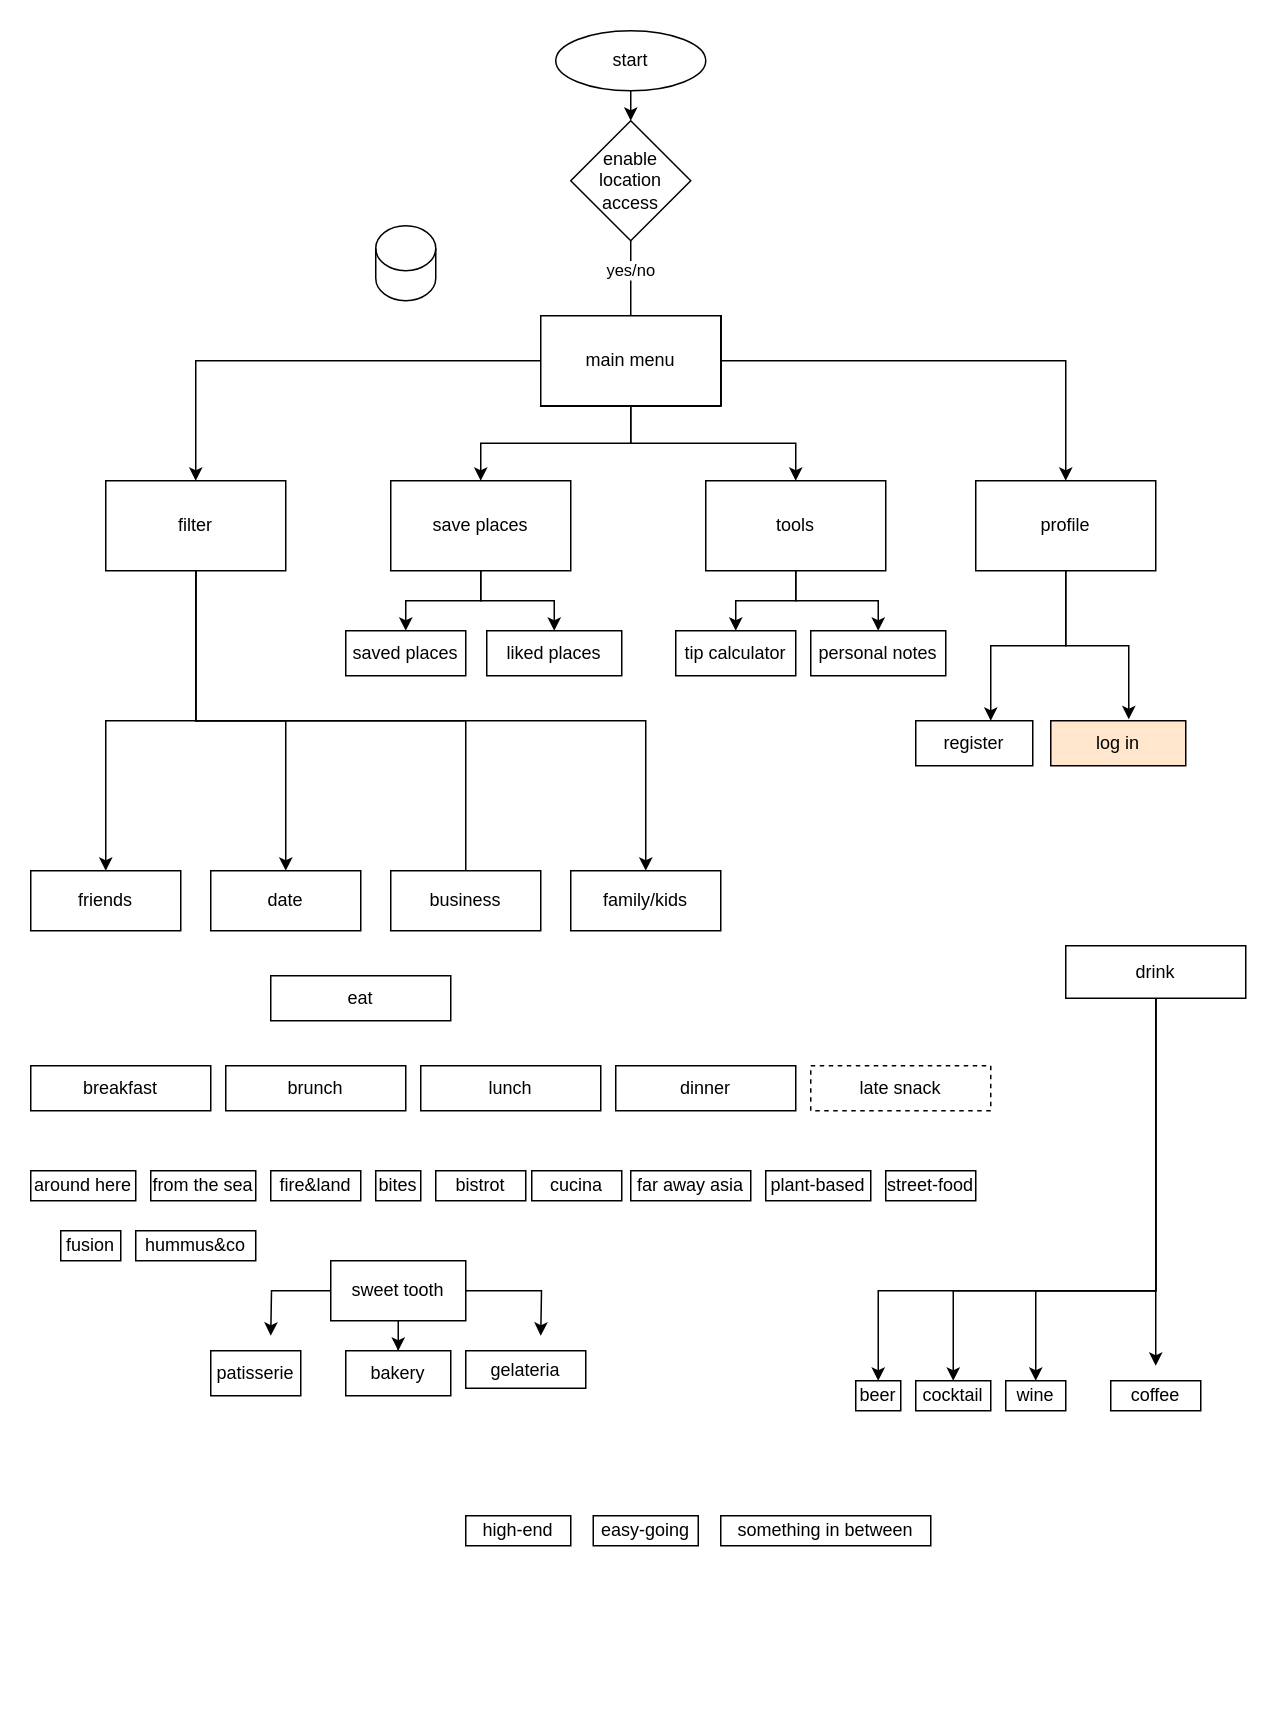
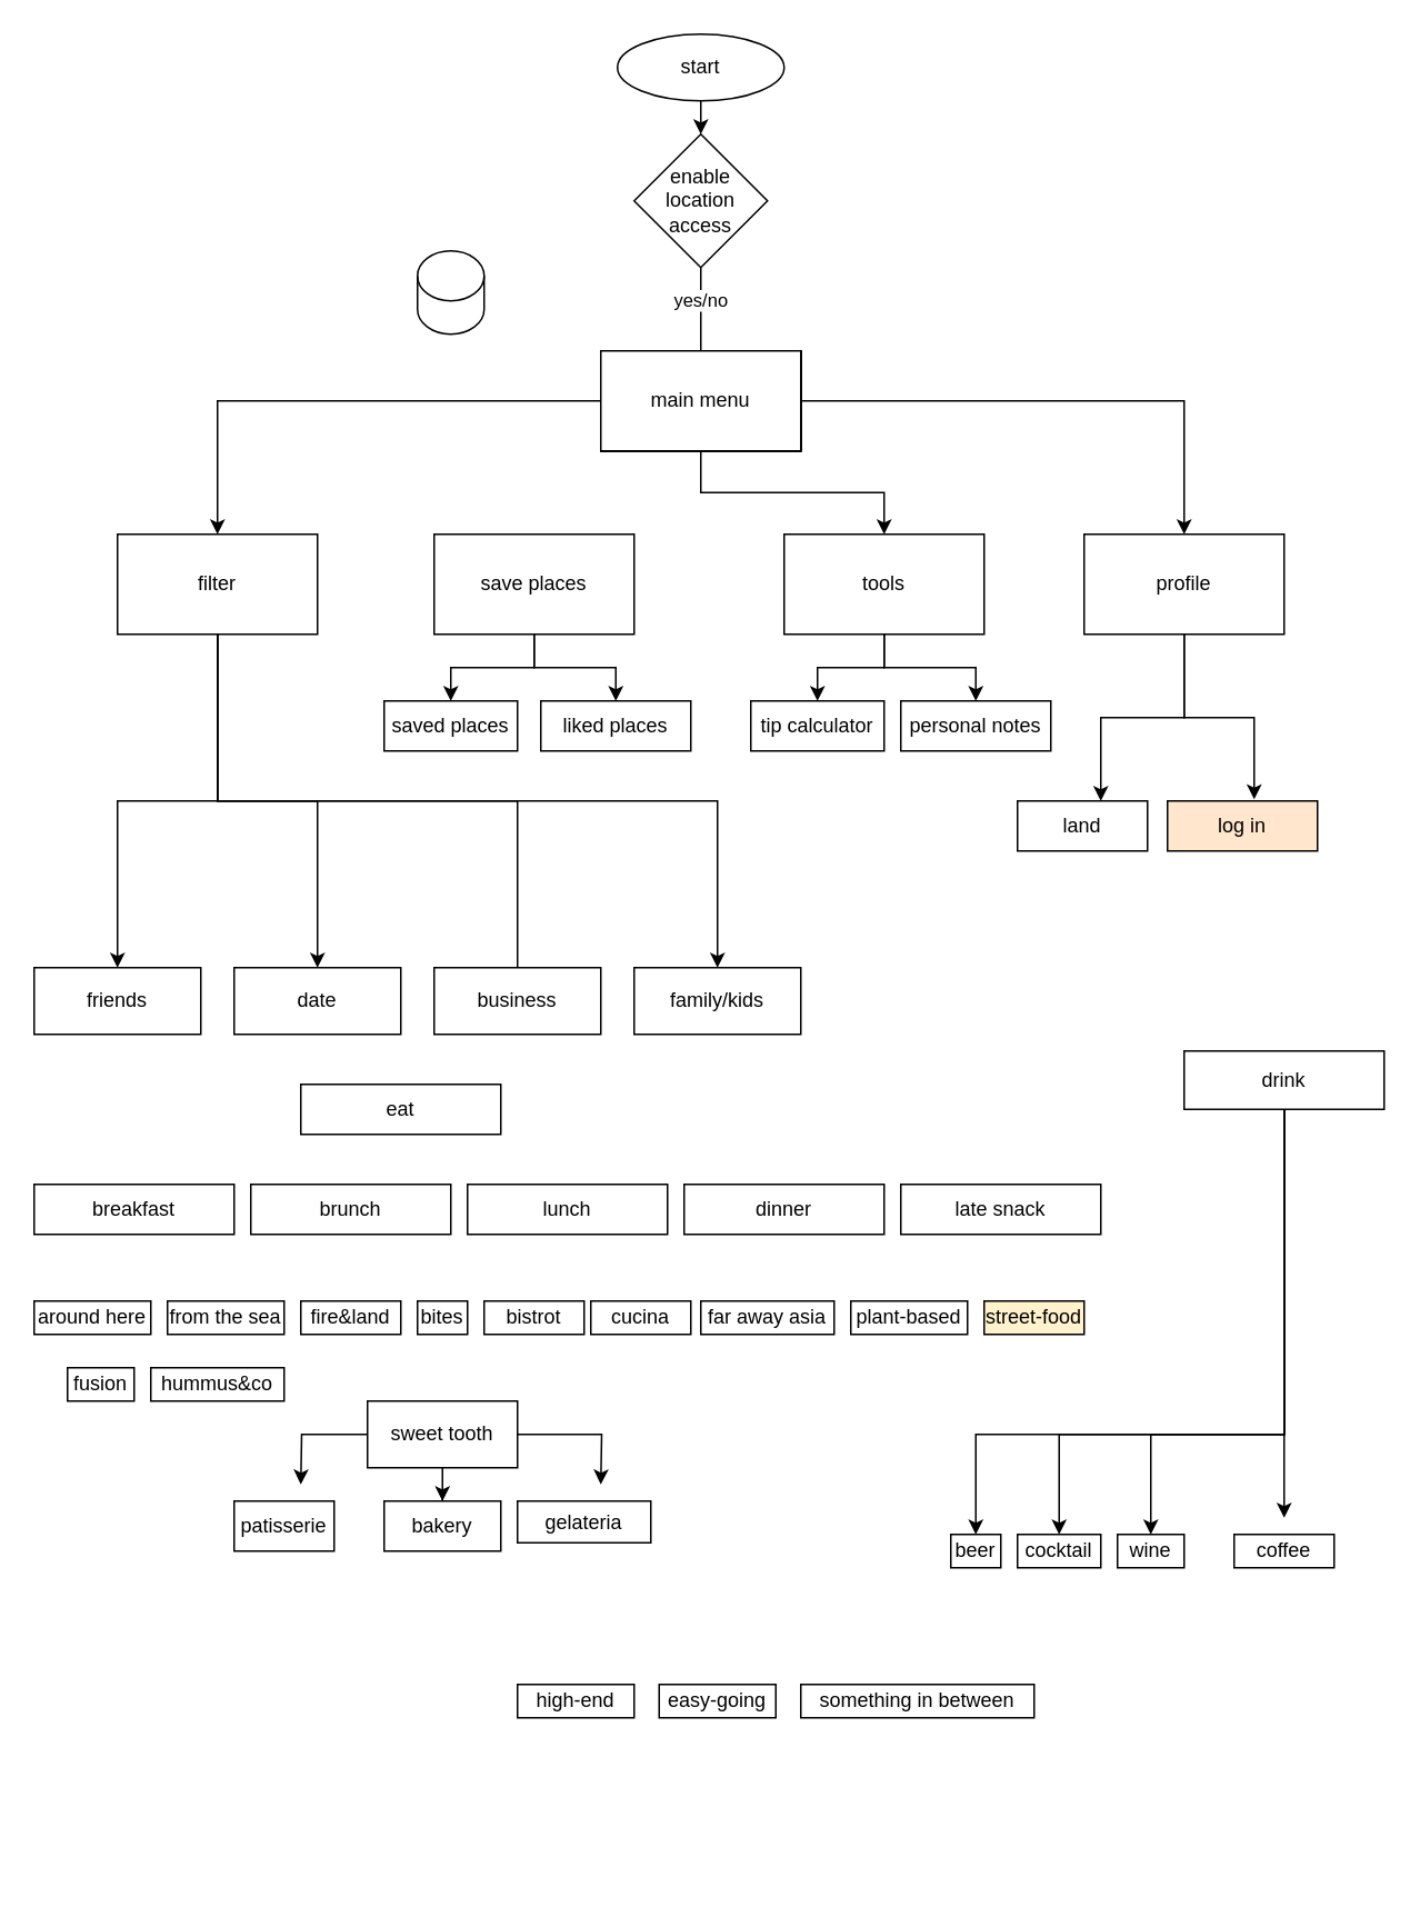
  <mxCell id="0" />
  <mxCell id="1" parent="0" />
  <mxCell id="2" style="edgeStyle=orthogonalEdgeStyle;rounded=0;orthogonalLoop=1;jettySize=auto;html=1;" edge="1" parent="1" source="3"><mxGeometry relative="1" as="geometry"><mxPoint x="420" y="80" as="targetPoint" /></mxGeometry></mxCell>
  <mxCell id="3" value="start" style="ellipse;whiteSpace=wrap;html=1;" vertex="1" parent="1"><mxGeometry x="370" y="20" width="100" height="40" as="geometry" /></mxCell>
  <mxCell id="4" value="yes/no" style="edgeStyle=orthogonalEdgeStyle;rounded=0;orthogonalLoop=1;jettySize=auto;html=1;" edge="1" parent="1" source="5"><mxGeometry x="-0.429" relative="1" as="geometry"><mxPoint x="420" y="230" as="targetPoint" /><Array as="points"><mxPoint x="420" y="180" /><mxPoint x="420" y="180" /></Array><mxPoint as="offset" /></mxGeometry></mxCell>
  <mxCell id="5" value="enable&lt;br&gt;location&lt;br&gt;access" style="rhombus;whiteSpace=wrap;html=1;" vertex="1" parent="1"><mxGeometry x="380" y="80" width="80" height="80" as="geometry" /></mxCell>
  <mxCell id="6" value="choose a field" style="rounded=0;whiteSpace=wrap;html=1;" vertex="1" parent="1"><mxGeometry x="360" y="210" width="120" height="60" as="geometry" /></mxCell>
  <mxCell id="7" value="" style="rounded=0;whiteSpace=wrap;html=1;" vertex="1" parent="1"><mxGeometry x="360" y="210" width="120" height="60" as="geometry" /></mxCell>
  <mxCell id="8" value="" style="rounded=0;whiteSpace=wrap;html=1;" vertex="1" parent="1"><mxGeometry x="360" y="210" width="120" height="60" as="geometry" /></mxCell>
  <mxCell id="9" value="" style="rounded=0;whiteSpace=wrap;html=1;" vertex="1" parent="1"><mxGeometry x="360" y="210" width="120" height="60" as="geometry" /></mxCell>
  <mxCell id="10" style="edgeStyle=orthogonalEdgeStyle;rounded=0;orthogonalLoop=1;jettySize=auto;html=1;entryX=0.5;entryY=0;entryDx=0;entryDy=0;" edge="1" parent="1" source="14" target="19"><mxGeometry relative="1" as="geometry" /></mxCell>
- <mxCell id="11" style="edgeStyle=orthogonalEdgeStyle;rounded=0;orthogonalLoop=1;jettySize=auto;html=1;entryX=0.5;entryY=0;entryDx=0;entryDy=0;" edge="1" parent="1" source="14" target="22"><mxGeometry relative="1" as="geometry" /></mxCell>
  <mxCell id="12" style="edgeStyle=orthogonalEdgeStyle;rounded=0;orthogonalLoop=1;jettySize=auto;html=1;" edge="1" parent="1" source="14" target="25"><mxGeometry relative="1" as="geometry" /></mxCell>
  <mxCell id="13" style="edgeStyle=orthogonalEdgeStyle;rounded=0;orthogonalLoop=1;jettySize=auto;html=1;entryX=0.5;entryY=0;entryDx=0;entryDy=0;" edge="1" parent="1" source="14" target="28"><mxGeometry relative="1" as="geometry" /></mxCell>
  <mxCell id="14" value="main menu" style="rounded=0;whiteSpace=wrap;html=1;" vertex="1" parent="1"><mxGeometry x="360" y="210" width="120" height="60" as="geometry" /></mxCell>
  <mxCell id="15" style="edgeStyle=orthogonalEdgeStyle;rounded=0;orthogonalLoop=1;jettySize=auto;html=1;entryX=0.5;entryY=0;entryDx=0;entryDy=0;" edge="1" parent="1" source="19" target="29"><mxGeometry relative="1" as="geometry"><mxPoint x="130" y="540" as="targetPoint" /></mxGeometry></mxCell>
  <mxCell id="16" style="edgeStyle=orthogonalEdgeStyle;rounded=0;orthogonalLoop=1;jettySize=auto;html=1;" edge="1" parent="1" source="19" target="30"><mxGeometry relative="1" as="geometry" /></mxCell>
  <mxCell id="17" style="edgeStyle=orthogonalEdgeStyle;rounded=0;orthogonalLoop=1;jettySize=auto;html=1;endArrow=none;" edge="1" parent="1" source="19" target="32"><mxGeometry relative="1" as="geometry"><Array as="points"><mxPoint x="130" y="480" /><mxPoint x="310" y="480" /></Array></mxGeometry></mxCell>
  <mxCell id="18" style="edgeStyle=orthogonalEdgeStyle;rounded=0;orthogonalLoop=1;jettySize=auto;html=1;" edge="1" parent="1" source="19" target="31"><mxGeometry relative="1" as="geometry"><Array as="points"><mxPoint x="130" y="480" /><mxPoint x="430" y="480" /></Array></mxGeometry></mxCell>
  <mxCell id="19" value="filter" style="rounded=0;whiteSpace=wrap;html=1;" vertex="1" parent="1"><mxGeometry x="70" y="320" width="120" height="60" as="geometry" /></mxCell>
  <mxCell id="20" style="edgeStyle=orthogonalEdgeStyle;rounded=0;orthogonalLoop=1;jettySize=auto;html=1;entryX=0.5;entryY=0;entryDx=0;entryDy=0;" edge="1" parent="1" source="22" target="77"><mxGeometry relative="1" as="geometry" /></mxCell>
  <mxCell id="21" style="edgeStyle=orthogonalEdgeStyle;rounded=0;orthogonalLoop=1;jettySize=auto;html=1;" edge="1" parent="1" source="22" target="76"><mxGeometry relative="1" as="geometry" /></mxCell>
  <mxCell id="22" value="save places" style="rounded=0;whiteSpace=wrap;html=1;" vertex="1" parent="1"><mxGeometry x="260" y="320" width="120" height="60" as="geometry" /></mxCell>
  <mxCell id="23" style="edgeStyle=orthogonalEdgeStyle;rounded=0;orthogonalLoop=1;jettySize=auto;html=1;entryX=0.5;entryY=0;entryDx=0;entryDy=0;" edge="1" parent="1" source="25" target="78"><mxGeometry relative="1" as="geometry" /></mxCell>
  <mxCell id="24" style="edgeStyle=orthogonalEdgeStyle;rounded=0;orthogonalLoop=1;jettySize=auto;html=1;entryX=0.5;entryY=0;entryDx=0;entryDy=0;" edge="1" parent="1" source="25" target="79"><mxGeometry relative="1" as="geometry" /></mxCell>
  <mxCell id="25" value="tools" style="rounded=0;whiteSpace=wrap;html=1;" vertex="1" parent="1"><mxGeometry x="470" y="320" width="120" height="60" as="geometry" /></mxCell>
  <mxCell id="26" style="edgeStyle=orthogonalEdgeStyle;rounded=0;orthogonalLoop=1;jettySize=auto;html=1;entryX=0.641;entryY=0;entryDx=0;entryDy=0;entryPerimeter=0;" edge="1" parent="1" source="28" target="80"><mxGeometry relative="1" as="geometry" /></mxCell>
  <mxCell id="27" style="edgeStyle=orthogonalEdgeStyle;rounded=0;orthogonalLoop=1;jettySize=auto;html=1;entryX=0.578;entryY=-0.033;entryDx=0;entryDy=0;entryPerimeter=0;" edge="1" parent="1" source="28" target="81"><mxGeometry relative="1" as="geometry" /></mxCell>
  <mxCell id="28" value="profile" style="rounded=0;whiteSpace=wrap;html=1;" vertex="1" parent="1"><mxGeometry x="650" y="320" width="120" height="60" as="geometry" /></mxCell>
  <mxCell id="29" value="friends" style="rounded=0;whiteSpace=wrap;html=1;" vertex="1" parent="1"><mxGeometry x="20" y="580" width="100" height="40" as="geometry" /></mxCell>
  <mxCell id="30" value="date" style="rounded=0;whiteSpace=wrap;html=1;" vertex="1" parent="1"><mxGeometry x="140" y="580" width="100" height="40" as="geometry" /></mxCell>
  <mxCell id="31" value="family/kids" style="rounded=0;whiteSpace=wrap;html=1;" vertex="1" parent="1"><mxGeometry x="380" y="580" width="100" height="40" as="geometry" /></mxCell>
  <mxCell id="32" value="business" style="rounded=0;whiteSpace=wrap;html=1;" vertex="1" parent="1"><mxGeometry x="260" y="580" width="100" height="40" as="geometry" /></mxCell>
  <mxCell id="33" value="" style="shape=cylinder3;whiteSpace=wrap;html=1;boundedLbl=1;backgroundOutline=1;size=15;" vertex="1" parent="1"><mxGeometry x="250" y="150" width="40" height="50" as="geometry" /></mxCell>
  <mxCell id="34" value="breakfast" style="rounded=0;whiteSpace=wrap;html=1;" vertex="1" parent="1"><mxGeometry x="20" y="710" width="120" height="30" as="geometry" /></mxCell>
  <mxCell id="35" value="brunch" style="rounded=0;whiteSpace=wrap;html=1;" vertex="1" parent="1"><mxGeometry x="150" y="710" width="120" height="30" as="geometry" /></mxCell>
  <mxCell id="36" value="lunch" style="rounded=0;whiteSpace=wrap;html=1;" vertex="1" parent="1"><mxGeometry x="280" y="710" width="120" height="30" as="geometry" /></mxCell>
  <mxCell id="37" value="dinner" style="rounded=0;whiteSpace=wrap;html=1;" vertex="1" parent="1"><mxGeometry x="410" y="710" width="120" height="30" as="geometry" /></mxCell>
- <mxCell id="38" value="late snack" style="rounded=0;whiteSpace=wrap;html=1;dashed=1;" vertex="1" parent="1"><mxGeometry x="540" y="710" width="120" height="30" as="geometry" /></mxCell>
+ <mxCell id="38" value="late snack" style="rounded=0;whiteSpace=wrap;html=1;" vertex="1" parent="1"><mxGeometry x="540" y="710" width="120" height="30" as="geometry" /></mxCell>
  <mxCell id="39" value="eat" style="rounded=0;whiteSpace=wrap;html=1;" vertex="1" parent="1"><mxGeometry x="180" y="650" width="120" height="30" as="geometry" /></mxCell>
  <mxCell id="40" style="edgeStyle=orthogonalEdgeStyle;rounded=0;orthogonalLoop=1;jettySize=auto;html=1;" edge="1" parent="1" source="44"><mxGeometry relative="1" as="geometry"><mxPoint x="770" y="910" as="targetPoint" /><Array as="points"><mxPoint x="770" y="900" /><mxPoint x="770" y="900" /></Array></mxGeometry></mxCell>
  <mxCell id="41" style="edgeStyle=orthogonalEdgeStyle;rounded=0;orthogonalLoop=1;jettySize=auto;html=1;entryX=0.5;entryY=0;entryDx=0;entryDy=0;" edge="1" parent="1" source="44" target="64"><mxGeometry relative="1" as="geometry"><Array as="points"><mxPoint x="770" y="860" /><mxPoint x="690" y="860" /></Array></mxGeometry></mxCell>
  <mxCell id="42" style="edgeStyle=orthogonalEdgeStyle;rounded=0;orthogonalLoop=1;jettySize=auto;html=1;entryX=0.5;entryY=0;entryDx=0;entryDy=0;" edge="1" parent="1" source="44" target="63"><mxGeometry relative="1" as="geometry"><Array as="points"><mxPoint x="770" y="860" /><mxPoint x="635" y="860" /></Array></mxGeometry></mxCell>
  <mxCell id="43" style="edgeStyle=orthogonalEdgeStyle;rounded=0;orthogonalLoop=1;jettySize=auto;html=1;entryX=0.5;entryY=0;entryDx=0;entryDy=0;" edge="1" parent="1" source="44" target="65"><mxGeometry relative="1" as="geometry"><Array as="points"><mxPoint x="770" y="860" /><mxPoint x="585" y="860" /></Array></mxGeometry></mxCell>
  <mxCell id="44" value="drink" style="rounded=0;whiteSpace=wrap;html=1;" vertex="1" parent="1"><mxGeometry x="710" y="630" width="120" height="35" as="geometry" /></mxCell>
  <mxCell id="45" value="around here" style="rounded=0;whiteSpace=wrap;html=1;" vertex="1" parent="1"><mxGeometry x="20" y="780" width="70" height="20" as="geometry" /></mxCell>
  <mxCell id="46" value="from the sea" style="rounded=0;whiteSpace=wrap;html=1;" vertex="1" parent="1"><mxGeometry x="100" y="780" width="70" height="20" as="geometry" /></mxCell>
  <mxCell id="47" value="fire&amp;amp;land" style="rounded=0;whiteSpace=wrap;html=1;" vertex="1" parent="1"><mxGeometry x="180" y="780" width="60" height="20" as="geometry" /></mxCell>
  <mxCell id="48" value="bistrot" style="rounded=0;whiteSpace=wrap;html=1;" vertex="1" parent="1"><mxGeometry x="290" y="780" width="60" height="20" as="geometry" /></mxCell>
  <mxCell id="49" value="bites" style="rounded=0;whiteSpace=wrap;html=1;" vertex="1" parent="1"><mxGeometry x="250" y="780" width="30" height="20" as="geometry" /></mxCell>
  <mxCell id="50" value="cucina" style="rounded=0;whiteSpace=wrap;html=1;" vertex="1" parent="1"><mxGeometry x="354" y="780" width="60" height="20" as="geometry" /></mxCell>
  <mxCell id="51" value="far away asia" style="rounded=0;whiteSpace=wrap;html=1;" vertex="1" parent="1"><mxGeometry x="420" y="780" width="80" height="20" as="geometry" /></mxCell>
  <mxCell id="52" value="plant-based" style="rounded=0;whiteSpace=wrap;html=1;" vertex="1" parent="1"><mxGeometry x="510" y="780" width="70" height="20" as="geometry" /></mxCell>
- <mxCell id="53" value="street-food" style="rounded=0;whiteSpace=wrap;html=1;" vertex="1" parent="1"><mxGeometry x="590" y="780" width="60" height="20" as="geometry" /></mxCell>
+ <mxCell id="53" value="street-food" style="rounded=0;whiteSpace=wrap;html=1;fillColor=#fff2cc;" vertex="1" parent="1"><mxGeometry x="590" y="780" width="60" height="20" as="geometry" /></mxCell>
  <mxCell id="54" value="fusion" style="rounded=0;whiteSpace=wrap;html=1;" vertex="1" parent="1"><mxGeometry x="40" y="820" width="40" height="20" as="geometry" /></mxCell>
  <mxCell id="55" value="hummus&amp;amp;co" style="rounded=0;whiteSpace=wrap;html=1;" vertex="1" parent="1"><mxGeometry x="90" y="820" width="80" height="20" as="geometry" /></mxCell>
  <mxCell id="56" style="edgeStyle=orthogonalEdgeStyle;rounded=0;orthogonalLoop=1;jettySize=auto;html=1;" edge="1" parent="1" source="59"><mxGeometry relative="1" as="geometry"><mxPoint x="180" y="890" as="targetPoint" /></mxGeometry></mxCell>
  <mxCell id="57" style="edgeStyle=orthogonalEdgeStyle;rounded=0;orthogonalLoop=1;jettySize=auto;html=1;" edge="1" parent="1" source="59"><mxGeometry relative="1" as="geometry"><mxPoint x="360" y="890" as="targetPoint" /></mxGeometry></mxCell>
  <mxCell id="58" style="edgeStyle=orthogonalEdgeStyle;rounded=0;orthogonalLoop=1;jettySize=auto;html=1;" edge="1" parent="1" source="59" target="61"><mxGeometry relative="1" as="geometry" /></mxCell>
  <mxCell id="59" value="sweet tooth" style="rounded=0;whiteSpace=wrap;html=1;" vertex="1" parent="1"><mxGeometry x="220" y="840" width="90" height="40" as="geometry" /></mxCell>
  <mxCell id="60" value="patisserie" style="rounded=0;whiteSpace=wrap;html=1;" vertex="1" parent="1"><mxGeometry x="140" y="900" width="60" height="30" as="geometry" /></mxCell>
  <mxCell id="61" value="bakery" style="rounded=0;whiteSpace=wrap;html=1;" vertex="1" parent="1"><mxGeometry x="230" y="900" width="70" height="30" as="geometry" /></mxCell>
  <mxCell id="62" value="gelateria&lt;br&gt;" style="rounded=0;whiteSpace=wrap;html=1;" vertex="1" parent="1"><mxGeometry x="310" y="900" width="80" height="25" as="geometry" /></mxCell>
  <mxCell id="63" value="cocktail" style="rounded=0;whiteSpace=wrap;html=1;" vertex="1" parent="1"><mxGeometry x="610" y="920" width="50" height="20" as="geometry" /></mxCell>
  <mxCell id="64" value="wine" style="rounded=0;whiteSpace=wrap;html=1;" vertex="1" parent="1"><mxGeometry x="670" y="920" width="40" height="20" as="geometry" /></mxCell>
  <mxCell id="65" value="beer" style="rounded=0;whiteSpace=wrap;html=1;" vertex="1" parent="1"><mxGeometry x="570" y="920" width="30" height="20" as="geometry" /></mxCell>
  <mxCell id="66" value="coffee" style="rounded=0;whiteSpace=wrap;html=1;" vertex="1" parent="1"><mxGeometry x="740" y="920" width="60" height="20" as="geometry" /></mxCell>
  <mxCell id="67" value="high-end" style="rounded=0;whiteSpace=wrap;html=1;" vertex="1" parent="1"><mxGeometry x="310" y="1010" width="70" height="20" as="geometry" /></mxCell>
  <mxCell id="68" value="easy-going" style="rounded=0;whiteSpace=wrap;html=1;" vertex="1" parent="1"><mxGeometry x="395" y="1010" width="70" height="20" as="geometry" /></mxCell>
  <mxCell id="69" value="something in between&lt;br&gt;" style="rounded=0;whiteSpace=wrap;html=1;" vertex="1" parent="1"><mxGeometry x="480" y="1010" width="140" height="20" as="geometry" /></mxCell>
  <mxCell id="70" value="" style="shape=image;html=1;verticalAlign=top;verticalLabelPosition=bottom;labelBackgroundColor=#ffffff;imageAspect=0;aspect=fixed;image=https://cdn4.iconfinder.com/data/icons/aiga-symbol-signs/441/aiga_cashier-128.png" vertex="1" parent="1"><mxGeometry x="372" y="1100" width="28" height="28" as="geometry" /></mxCell>
  <mxCell id="71" value="" style="shape=image;html=1;verticalAlign=top;verticalLabelPosition=bottom;labelBackgroundColor=#ffffff;imageAspect=0;aspect=fixed;image=https://cdn4.iconfinder.com/data/icons/aiga-symbol-signs/441/aiga_cashier-128.png" vertex="1" parent="1"><mxGeometry x="439" y="1102" width="26" height="26" as="geometry" /></mxCell>
  <mxCell id="72" value="" style="shape=image;html=1;verticalAlign=top;verticalLabelPosition=bottom;labelBackgroundColor=#ffffff;imageAspect=0;aspect=fixed;image=https://cdn4.iconfinder.com/data/icons/aiga-symbol-signs/441/aiga_cashier-128.png" vertex="1" parent="1"><mxGeometry x="470" y="1102" width="26" height="26" as="geometry" /></mxCell>
  <mxCell id="73" value="" style="shape=image;html=1;verticalAlign=top;verticalLabelPosition=bottom;labelBackgroundColor=#ffffff;imageAspect=0;aspect=fixed;image=https://cdn4.iconfinder.com/data/icons/aiga-symbol-signs/441/aiga_cashier-128.png" vertex="1" parent="1"><mxGeometry x="532" y="1102" width="26" height="26" as="geometry" /></mxCell>
  <mxCell id="74" value="" style="shape=image;html=1;verticalAlign=top;verticalLabelPosition=bottom;labelBackgroundColor=#ffffff;imageAspect=0;aspect=fixed;image=https://cdn4.iconfinder.com/data/icons/aiga-symbol-signs/441/aiga_cashier-128.png" vertex="1" parent="1"><mxGeometry x="562" y="1100" width="28" height="28" as="geometry" /></mxCell>
  <mxCell id="75" value="" style="shape=image;html=1;verticalAlign=top;verticalLabelPosition=bottom;labelBackgroundColor=#ffffff;imageAspect=0;aspect=fixed;image=https://cdn4.iconfinder.com/data/icons/aiga-symbol-signs/441/aiga_cashier-128.png" vertex="1" parent="1"><mxGeometry x="592" y="1100" width="28" height="28" as="geometry" /></mxCell>
  <mxCell id="76" value="saved places" style="rounded=0;whiteSpace=wrap;html=1;" vertex="1" parent="1"><mxGeometry x="230" y="420" width="80" height="30" as="geometry" /></mxCell>
  <mxCell id="77" value="liked places" style="rounded=0;whiteSpace=wrap;html=1;" vertex="1" parent="1"><mxGeometry x="324" y="420" width="90" height="30" as="geometry" /></mxCell>
  <mxCell id="78" value="tip calculator" style="rounded=0;whiteSpace=wrap;html=1;" vertex="1" parent="1"><mxGeometry x="450" y="420" width="80" height="30" as="geometry" /></mxCell>
  <mxCell id="79" value="personal notes" style="rounded=0;whiteSpace=wrap;html=1;" vertex="1" parent="1"><mxGeometry x="540" y="420" width="90" height="30" as="geometry" /></mxCell>
- <mxCell id="80" value="register" style="rounded=0;whiteSpace=wrap;html=1;" vertex="1" parent="1"><mxGeometry x="610" y="480" width="78" height="30" as="geometry" /></mxCell>
+ <mxCell id="80" value="land" style="rounded=0;whiteSpace=wrap;html=1;" vertex="1" parent="1"><mxGeometry x="610" y="480" width="78" height="30" as="geometry" /></mxCell>
  <mxCell id="81" value="log in" style="rounded=0;whiteSpace=wrap;html=1;fillColor=#ffe6cc;" vertex="1" parent="1"><mxGeometry x="700" y="480" width="90" height="30" as="geometry" /></mxCell>
